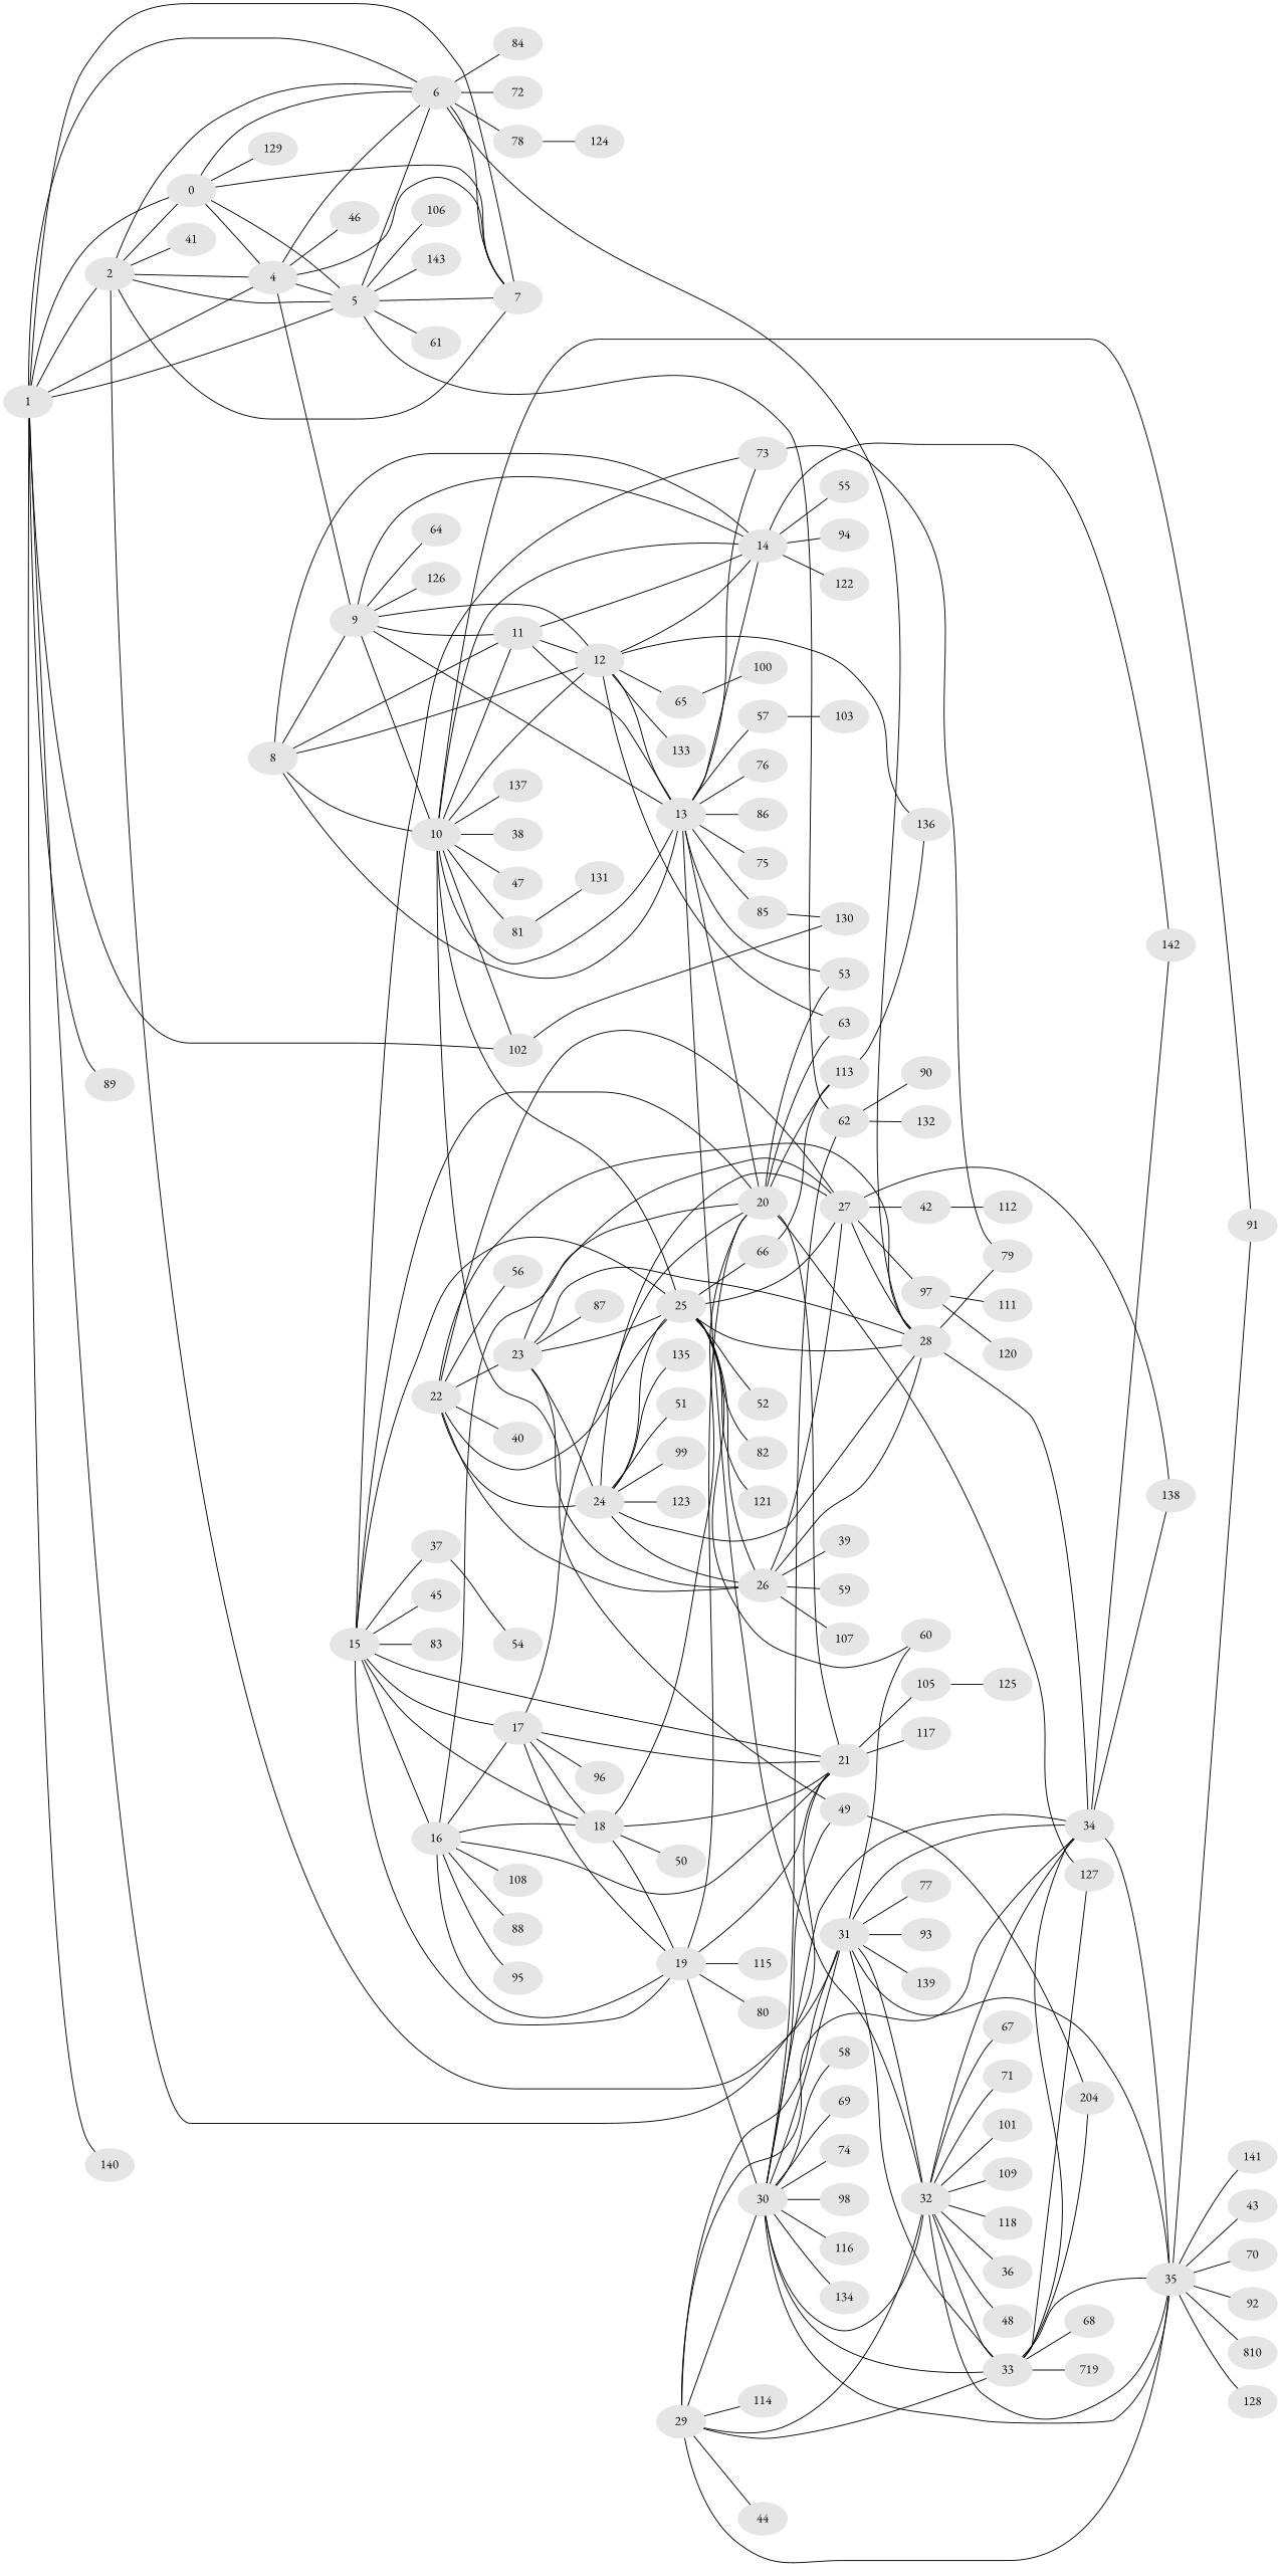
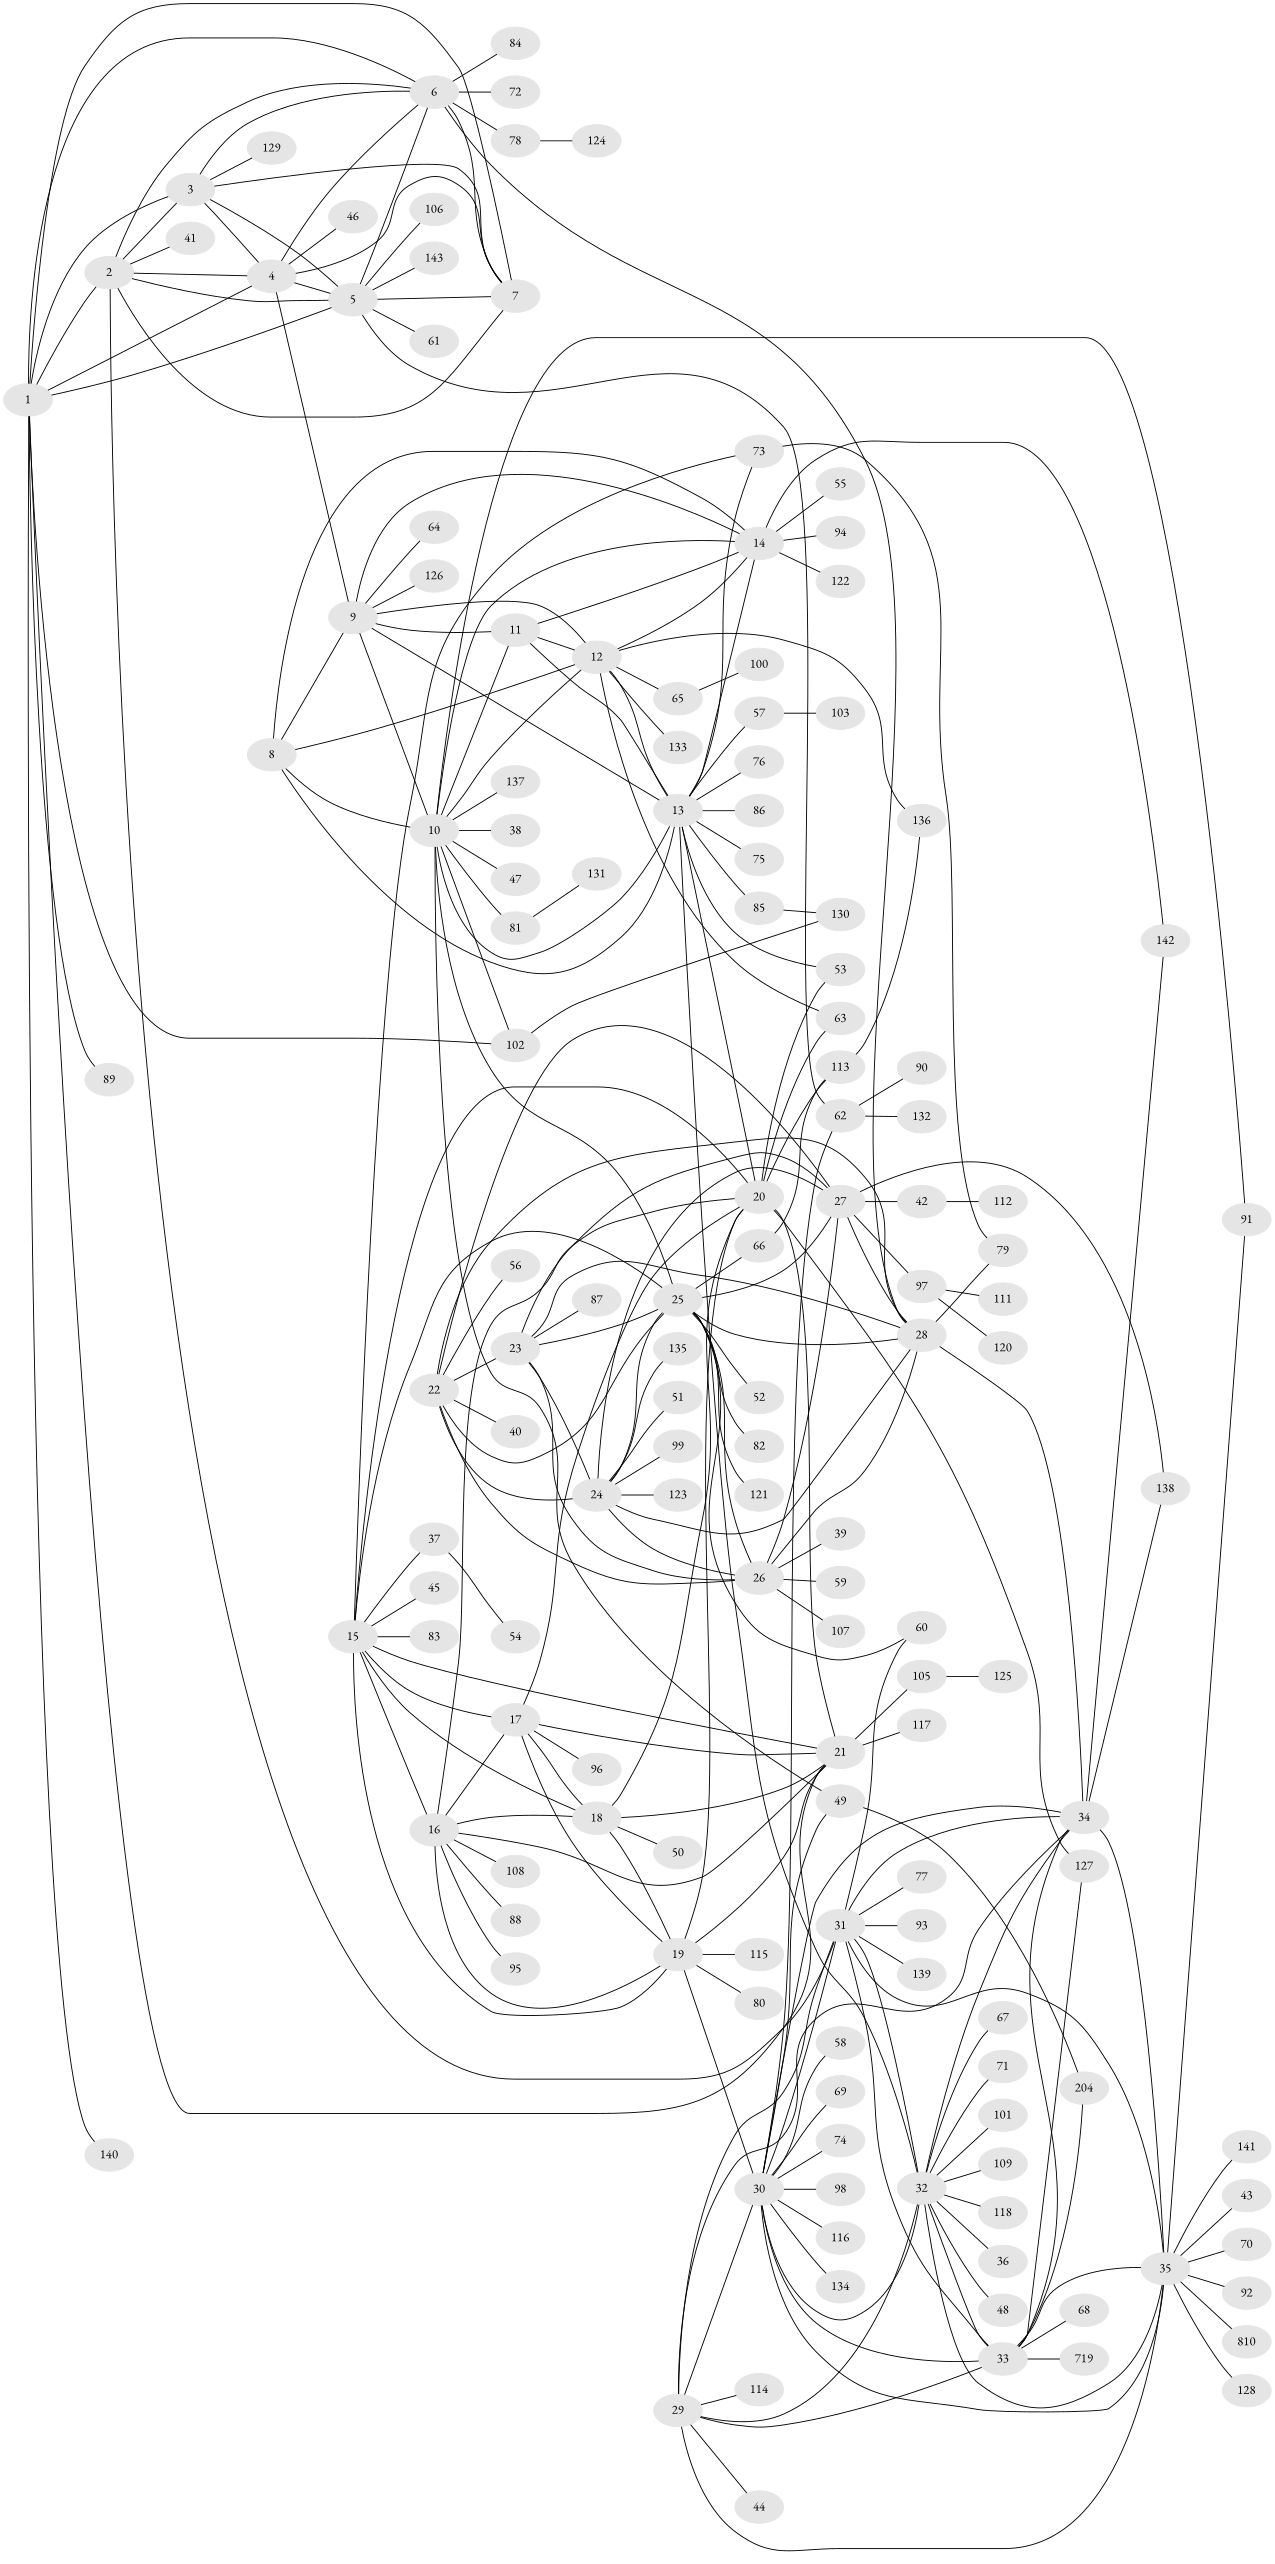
  graph {
    fontname="EB Garamond"
    rankdir=LR
    node [color=gray90 fontname="EB Garamond" style=filled]
    edge [fontname="EB Garamond"]
    1
    2
-   3 [label=0]
+   3
    4
    5
    6
    7
    21
    89
    102
    140
    31
    41
    129
    9
    46
    61
    62
    106
    143
    28
    72
    78
    84
    105
    117
    130
    32
    60
    34
    33
    35
    77
    93
    139
    10
    11
    12
    13
    14
    64
    126
    90
    132
    79
    124
    8
    25
    38
    47
    49
    81
    91
    137
    63
    65
    133
    136
    20
    53
    57
    73
    75
    76
    85
    86
    55
    94
    122
    142
    26
    27
    52
    66
    82
    121
    n77 [label=204]
    131
    100
    113
    127
    36
    48
    67
    71
    101
    109
    118
    103
    15
    16
    17
    18
    19
    37
    45
    83
    88
    95
    108
    96
    50
    30
    80
    115
    54
    58
    69
    74
    98
    116
    134
    125
    22
    23
    24
    40
    56
    87
    51
    99
    123
    135
    39
    59
    107
    42
    97
    138
    112
    111
    120
    29
    44
    114
    68
    n137 [label=719]
    43
    70
    92
    n141 [label=810]
    128
    141
    1 -- 2
    1 -- 3
    1 -- 4
    1 -- 5
    1 -- 6
    1 -- 7
    1 -- 21
    1 -- 89
    1 -- 102
    1 -- 140
    2 -- 3
    2 -- 4
    2 -- 5
    2 -- 6
    2 -- 7
    2 -- 31
    2 -- 41
    3 -- 4
    3 -- 5
    3 -- 6
    3 -- 7
    3 -- 129
    4 -- 5
    4 -- 6
    4 -- 7
    4 -- 9
    4 -- 46
    5 -- 6
    5 -- 7
    5 -- 61
    5 -- 62
    5 -- 106
    5 -- 143
    6 -- 7
    6 -- 28
    6 -- 72
    6 -- 78
    6 -- 84
    21 -- 105
    21 -- 117
    102 -- 130
    31 -- 32
    31 -- 60
    31 -- 34
    31 -- 33
    31 -- 35
    31 -- 77
    31 -- 93
    31 -- 139
    9 -- 10
    9 -- 11
    9 -- 12
    9 -- 13
    9 -- 14
    9 -- 64
    9 -- 126
    62 -- 90
    62 -- 132
    28 -- 34
    28 -- 79
    78 -- 124
    105 -- 125
    32 -- 34
    32 -- 33
    32 -- 35
    32 -- 36
    32 -- 48
    32 -- 67
    32 -- 71
    32 -- 101
    32 -- 109
    32 -- 118
    34 -- 35
    34 -- 142
    34 -- 138
    33 -- 34
    33 -- 35
    33 -- n77
    33 -- 127
    33 -- 68
    33 -- n137
    35 -- 91
    35 -- 43
    35 -- 70
    35 -- 92
    35 -- n141
    35 -- 128
    35 -- 141
    10 -- 102
    10 -- 11
    10 -- 12
    10 -- 13
    10 -- 14
    10 -- 25
    10 -- 38
    10 -- 47
    10 -- 49
    10 -- 81
    10 -- 91
    10 -- 137
    11 -- 12
    11 -- 13
    11 -- 14
    12 -- 13
    12 -- 14
    12 -- 63
    12 -- 65
    12 -- 133
    12 -- 136
    13 -- 32
    13 -- 14
    13 -- 20
    13 -- 53
    13 -- 57
    13 -- 73
    13 -- 75
    13 -- 76
    13 -- 85
    13 -- 86
    14 -- 55
    14 -- 94
    14 -- 122
    14 -- 142
    8 -- 9
    8 -- 10
-   8 -- 11
    8 -- 12
    8 -- 13
    8 -- 14
    25 -- 28
    25 -- 60
    25 -- 26
    25 -- 27
    25 -- 52
    25 -- 66
    25 -- 82
    25 -- 121
    49 -- n77
    81 -- 131
    65 -- 100
    20 -- 21
    20 -- 63
    20 -- 53
    20 -- 113
    20 -- 127
    57 -- 103
    73 -- 79
    85 -- 130
    26 -- 28
    26 -- 27
    26 -- 39
    26 -- 59
    26 -- 107
    27 -- 28
    27 -- 42
    27 -- 97
    27 -- 138
    66 -- 113
    113 -- 136
    15 -- 21
    15 -- 25
    15 -- 20
    15 -- 73
    15 -- 16
    15 -- 17
    15 -- 18
    15 -- 19
    15 -- 37
    15 -- 45
    15 -- 83
    16 -- 21
    16 -- 20
    16 -- 17
    16 -- 18
    16 -- 19
    16 -- 88
    16 -- 95
    16 -- 108
    17 -- 21
    17 -- 20
    17 -- 18
    17 -- 19
    17 -- 96
    18 -- 21
    18 -- 20
    18 -- 19
    18 -- 50
    19 -- 21
    19 -- 20
    19 -- 30
    19 -- 80
    19 -- 115
    37 -- 54
    30 -- 31
    30 -- 62
    30 -- 32
    30 -- 34
    30 -- 33
    30 -- 35
    30 -- 49
    30 -- 58
    30 -- 69
    30 -- 74
    30 -- 98
    30 -- 116
    30 -- 134
    22 -- 28
    22 -- 25
    22 -- 26
    22 -- 27
    22 -- 23
    22 -- 24
    22 -- 40
    22 -- 56
    23 -- 28
    23 -- 25
    23 -- 26
    23 -- 27
    23 -- 24
    23 -- 87
    24 -- 28
    24 -- 25
    24 -- 26
    24 -- 27
    24 -- 51
    24 -- 99
    24 -- 123
    24 -- 135
    42 -- 112
    97 -- 111
    97 -- 120
    29 -- 31
    29 -- 32
    29 -- 34
    29 -- 33
    29 -- 35
    29 -- 30
    29 -- 44
    29 -- 114
  }
